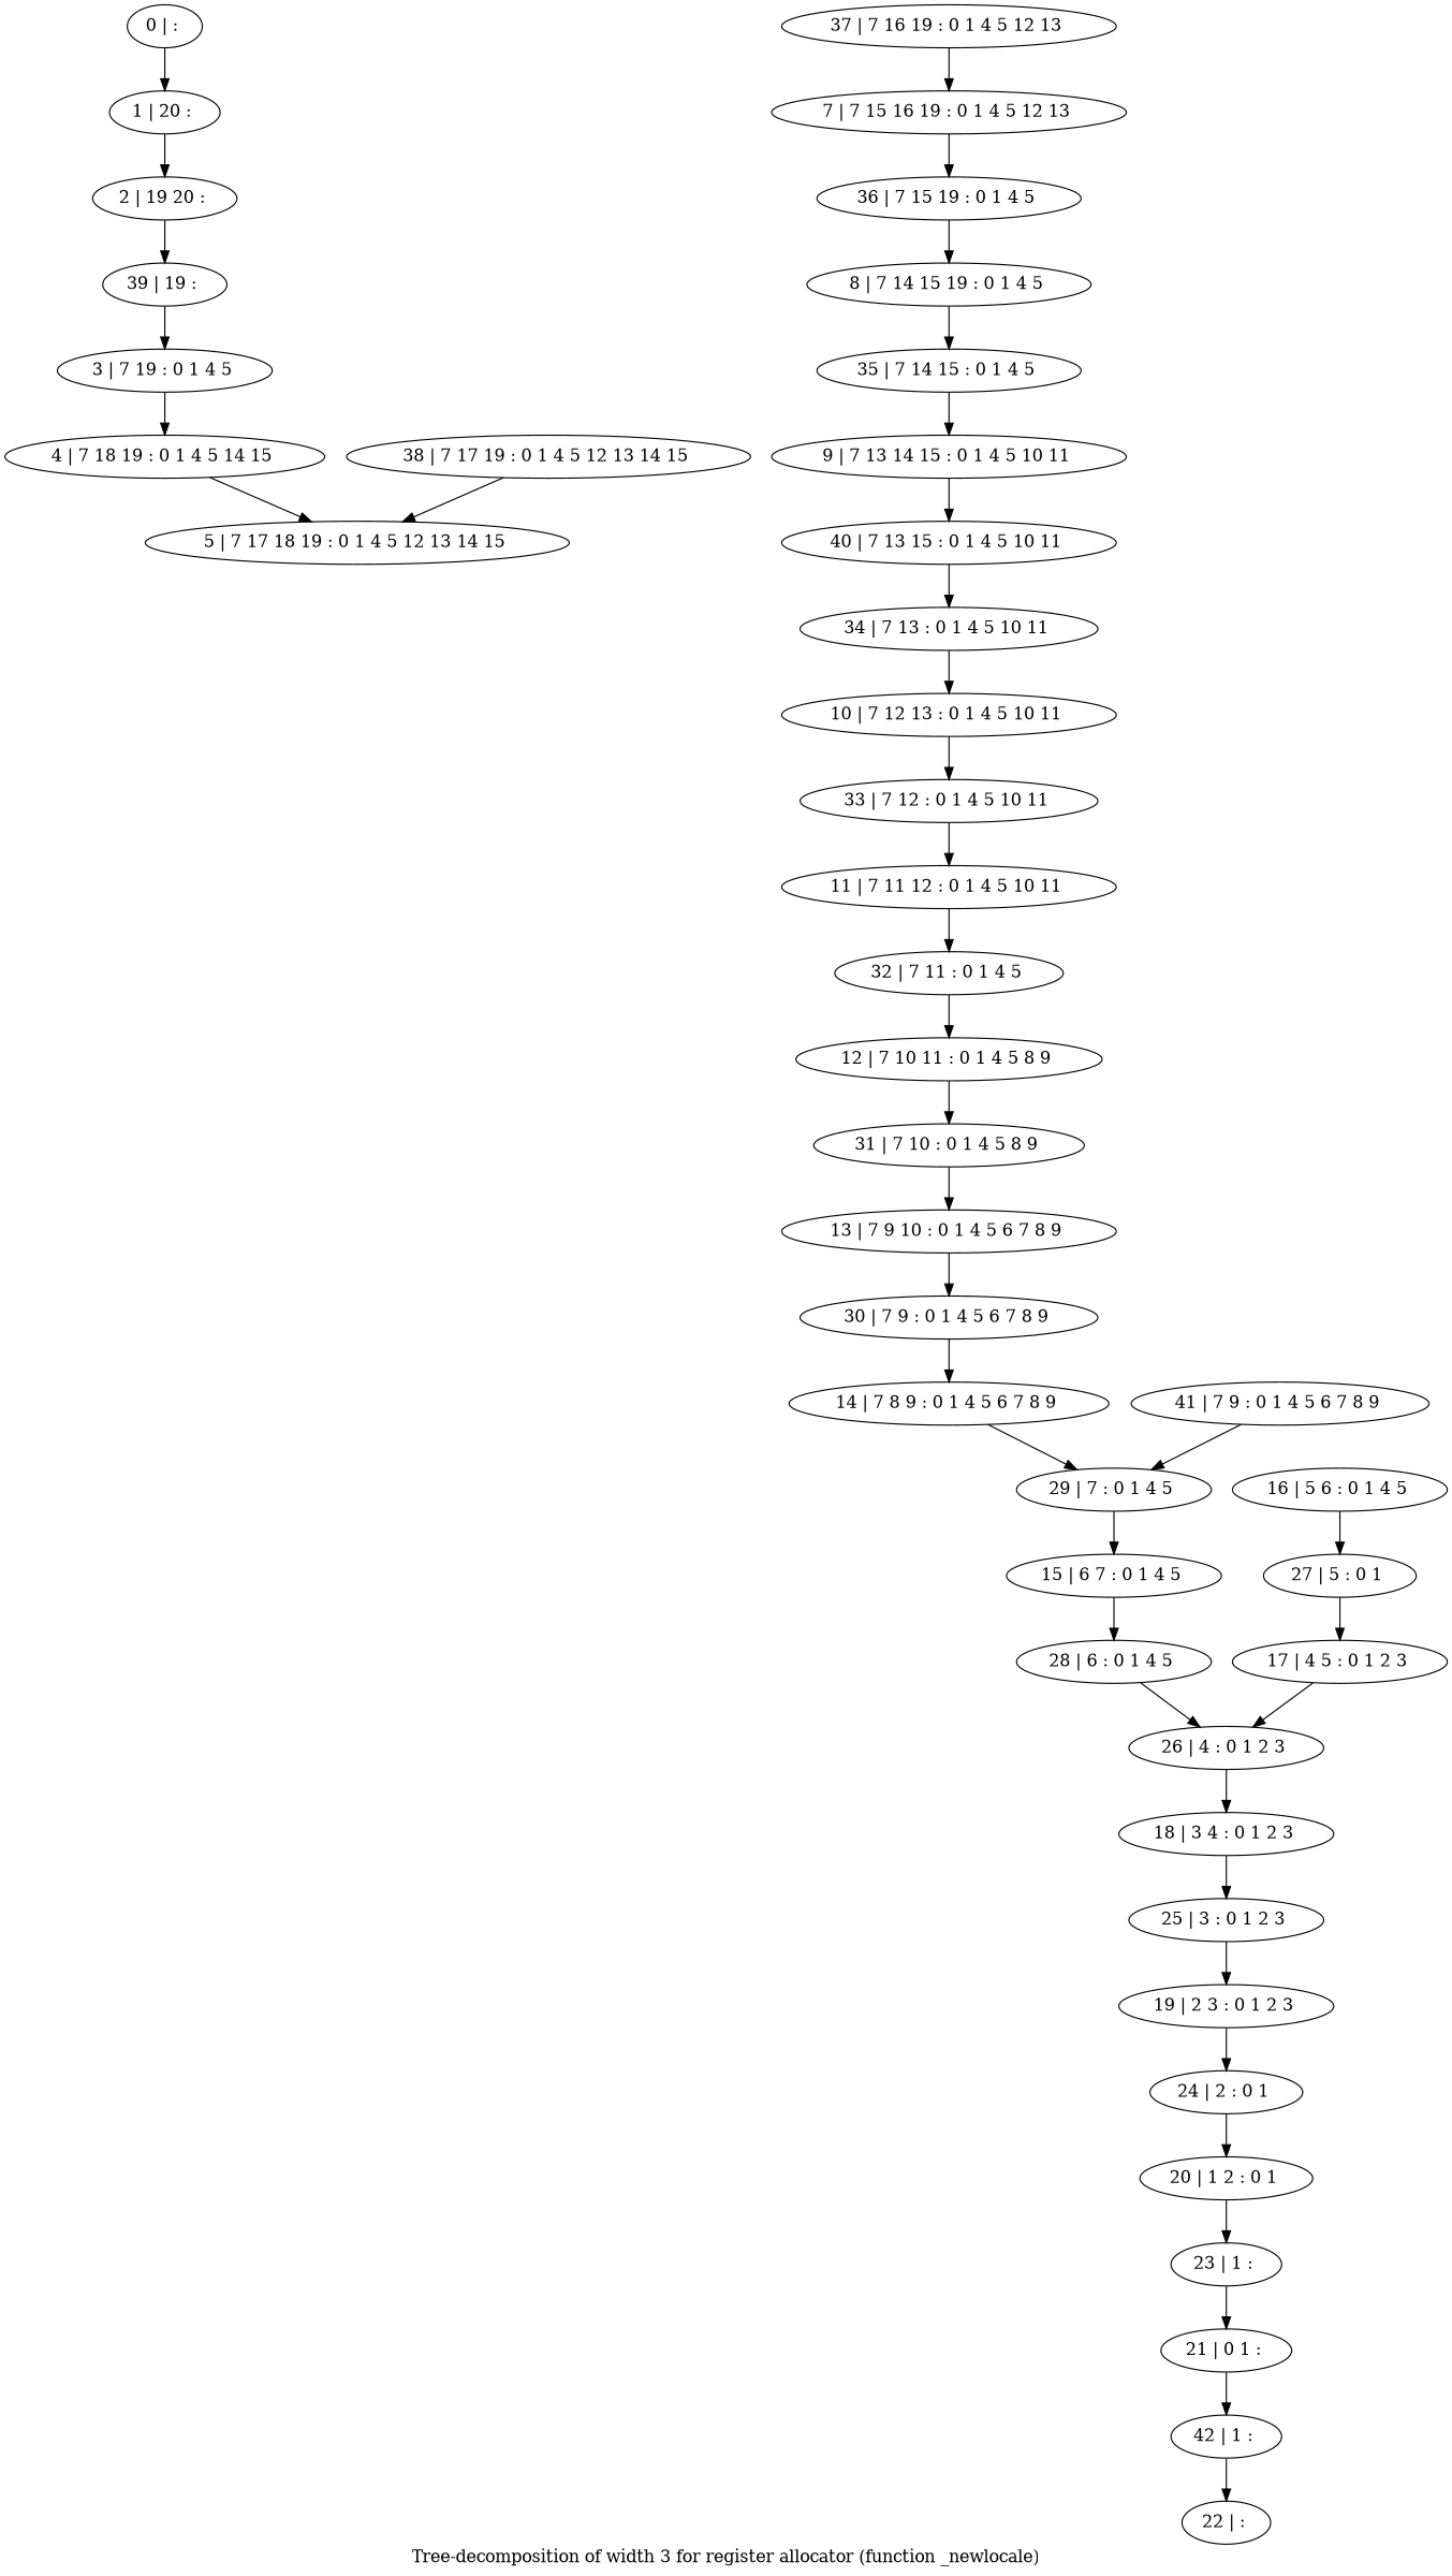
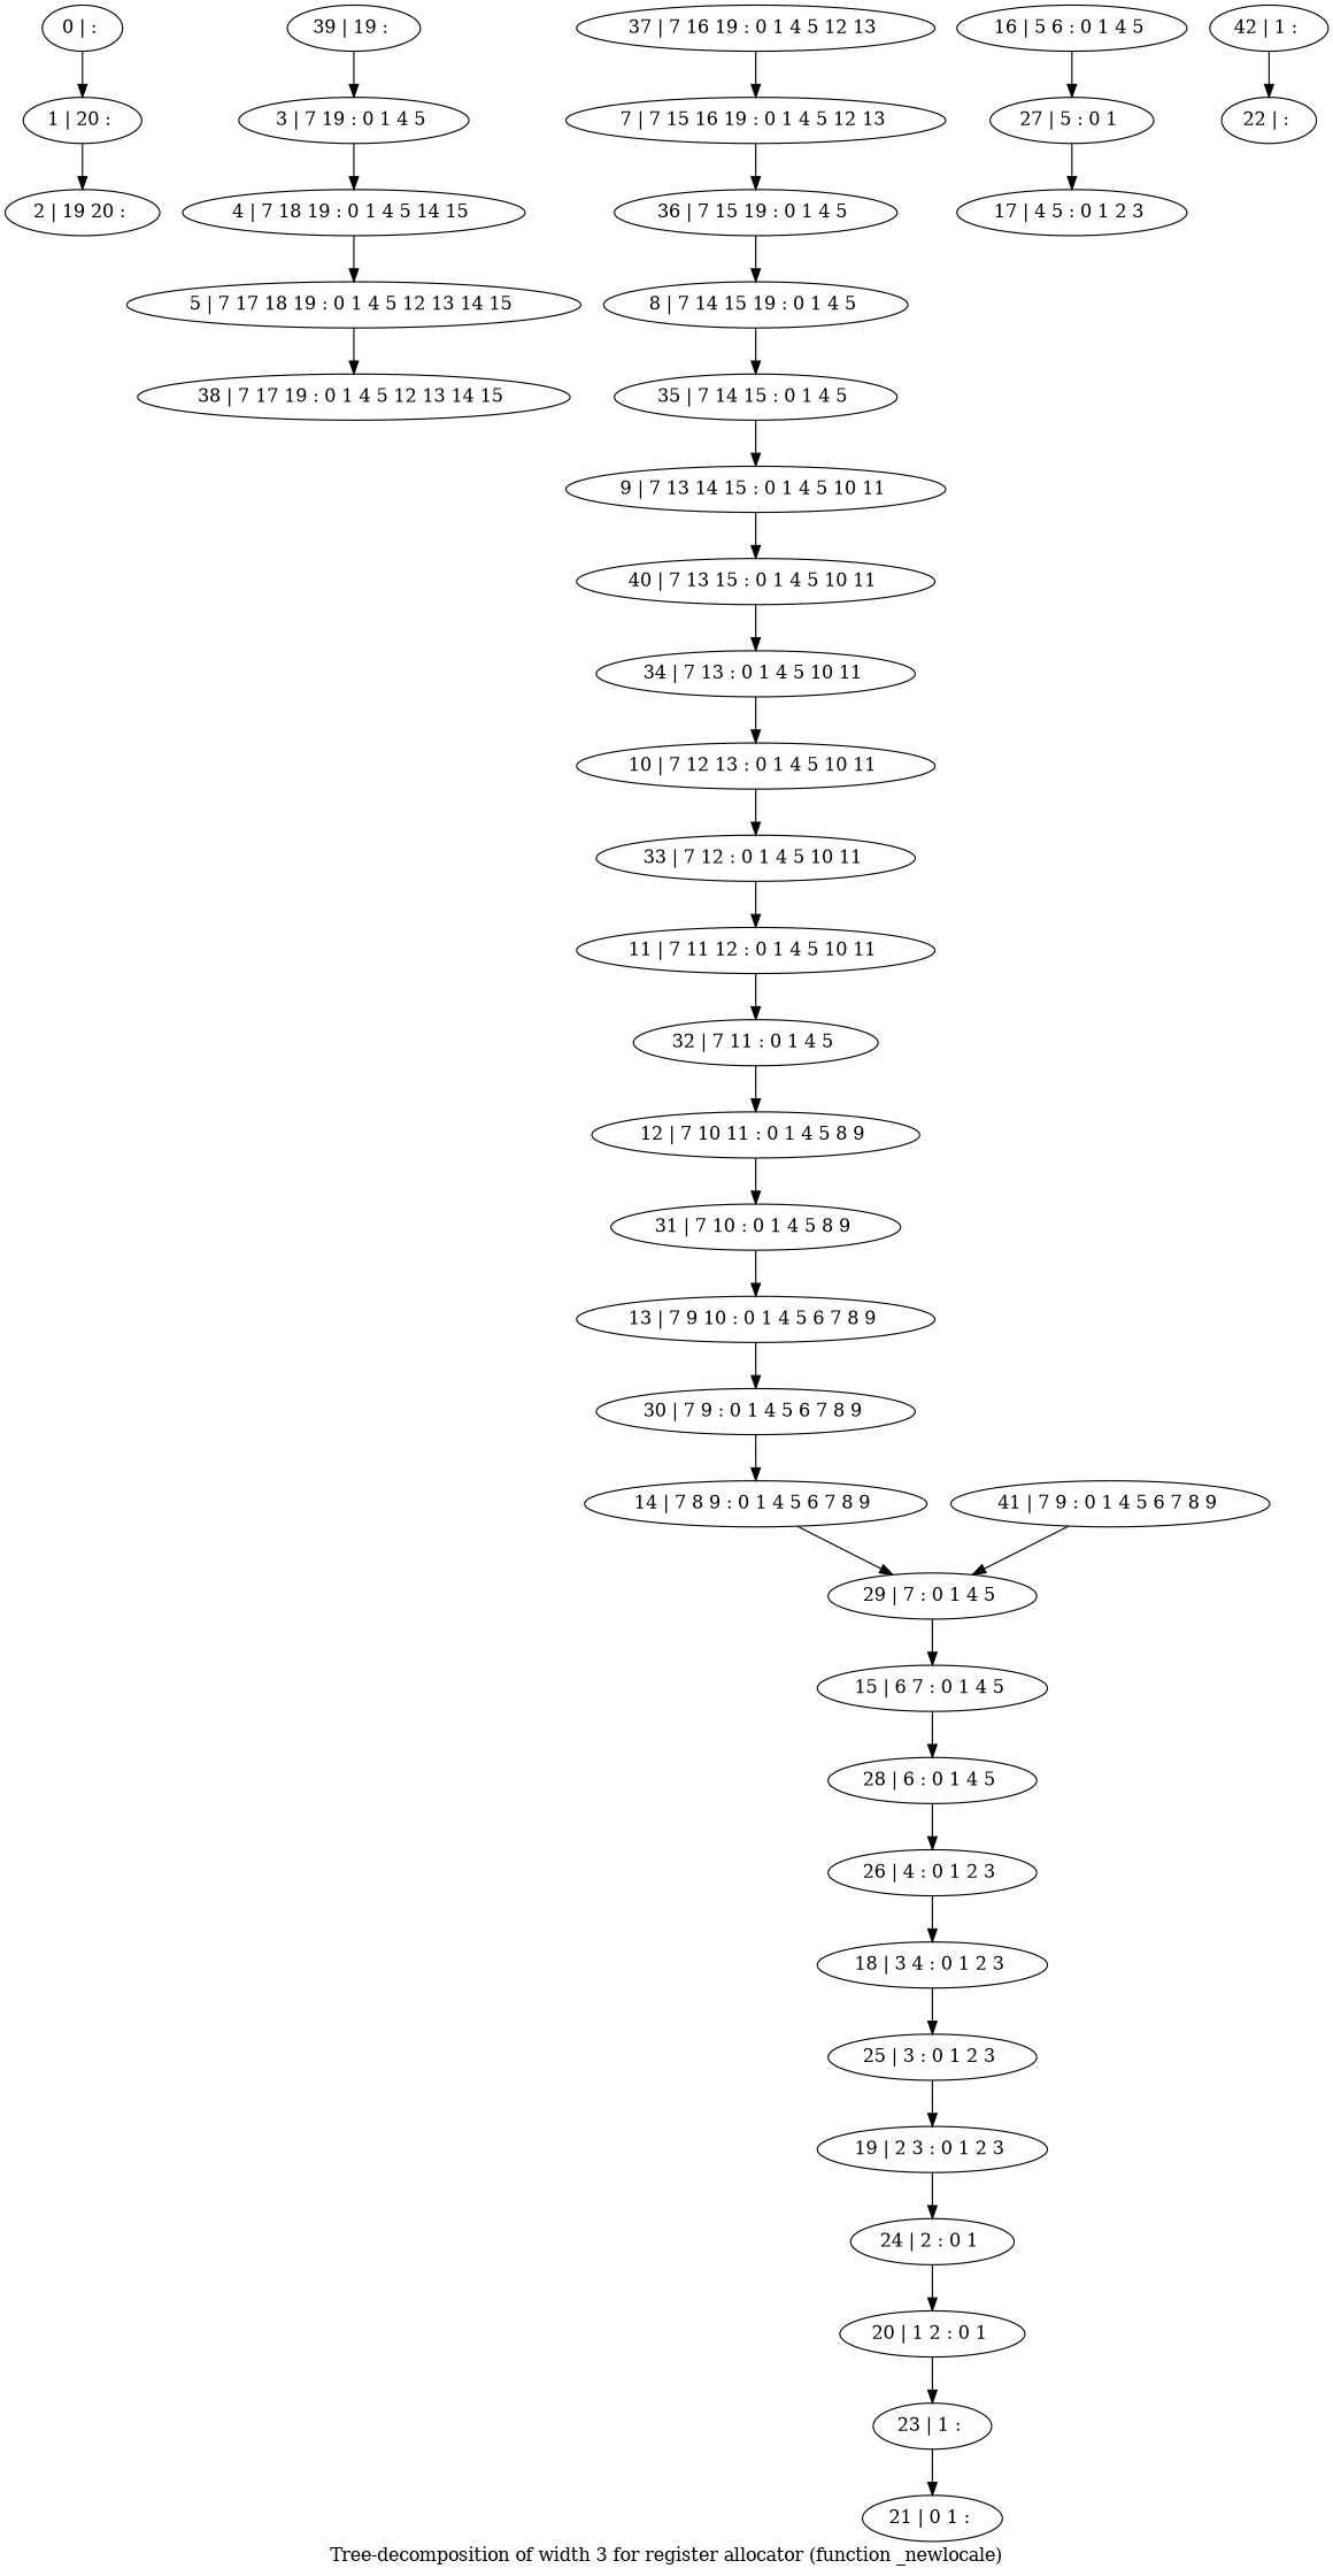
  digraph {
    label="Tree-decomposition of width 3 for register allocator (function _newlocale)"
    n1 [label="0 | : "]
    n2 [label="1 | 20 : "]
    n3 [label="2 | 19 20 : "]
    n4 [label="39 | 19 : "]
    n5 [label="3 | 7 19 : 0 1 4 5 "]
    n6 [label="4 | 7 18 19 : 0 1 4 5 14 15 "]
    n7 [label="5 | 7 17 18 19 : 0 1 4 5 12 13 14 15 "]
    n8 [label="38 | 7 17 19 : 0 1 4 5 12 13 14 15 "]
    n9 [label="37 | 7 16 19 : 0 1 4 5 12 13 "]
    n10 [label="7 | 7 15 16 19 : 0 1 4 5 12 13 "]
    n11 [label="36 | 7 15 19 : 0 1 4 5 "]
    n12 [label="8 | 7 14 15 19 : 0 1 4 5 "]
    n13 [label="35 | 7 14 15 : 0 1 4 5 "]
    n14 [label="9 | 7 13 14 15 : 0 1 4 5 10 11 "]
    n15 [label="40 | 7 13 15 : 0 1 4 5 10 11 "]
    n16 [label="34 | 7 13 : 0 1 4 5 10 11 "]
    n17 [label="10 | 7 12 13 : 0 1 4 5 10 11 "]
    n18 [label="33 | 7 12 : 0 1 4 5 10 11 "]
    n19 [label="11 | 7 11 12 : 0 1 4 5 10 11 "]
    n20 [label="32 | 7 11 : 0 1 4 5 "]
    n21 [label="12 | 7 10 11 : 0 1 4 5 8 9 "]
    n22 [label="31 | 7 10 : 0 1 4 5 8 9 "]
    n23 [label="13 | 7 9 10 : 0 1 4 5 6 7 8 9 "]
    n24 [label="30 | 7 9 : 0 1 4 5 6 7 8 9 "]
    n25 [label="14 | 7 8 9 : 0 1 4 5 6 7 8 9 "]
    n26 [label="29 | 7 : 0 1 4 5 "]
    n27 [label="41 | 7 9 : 0 1 4 5 6 7 8 9 "]
    n28 [label="15 | 6 7 : 0 1 4 5 "]
    n29 [label="28 | 6 : 0 1 4 5 "]
    n30 [label="26 | 4 : 0 1 2 3 "]
    n31 [label="16 | 5 6 : 0 1 4 5 "]
    n32 [label="27 | 5 : 0 1 "]
    n33 [label="17 | 4 5 : 0 1 2 3 "]
    n34 [label="18 | 3 4 : 0 1 2 3 "]
    n35 [label="25 | 3 : 0 1 2 3 "]
    n36 [label="19 | 2 3 : 0 1 2 3 "]
    n37 [label="24 | 2 : 0 1 "]
    n38 [label="20 | 1 2 : 0 1 "]
    n39 [label="23 | 1 : "]
    n40 [label="21 | 0 1 : "]
    n41 [label="42 | 1 : "]
    n42 [label="22 | : "]
    n1 -> n2
    n2 -> n3
-   n3 -> n4
    n4 -> n5
    n5 -> n6
    n6 -> n7
-   n8 -> n7
+   n7 -> n8
    n9 -> n10
    n10 -> n11
    n11 -> n12
    n12 -> n13
    n13 -> n14
    n14 -> n15
    n15 -> n16
    n16 -> n17
    n17 -> n18
    n18 -> n19
    n19 -> n20
    n20 -> n21
    n21 -> n22
    n22 -> n23
    n23 -> n24
    n24 -> n25
    n25 -> n26
    n26 -> n28
    n27 -> n26
    n28 -> n29
    n29 -> n30
    n30 -> n34
    n31 -> n32
    n32 -> n33
-   n33 -> n30
    n34 -> n35
    n35 -> n36
    n36 -> n37
    n37 -> n38
    n38 -> n39
    n39 -> n40
-   n40 -> n41
    n41 -> n42
  }
